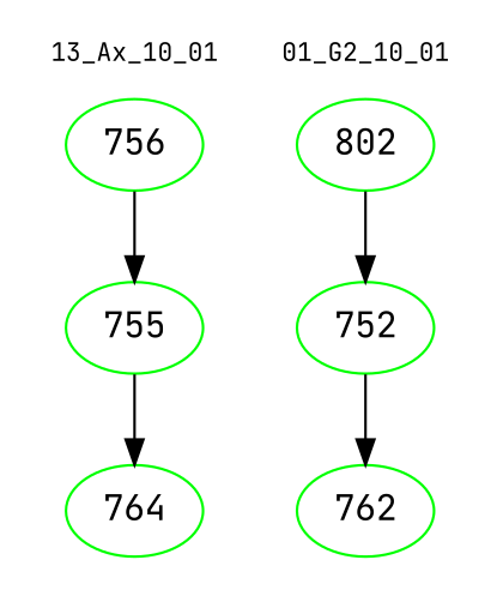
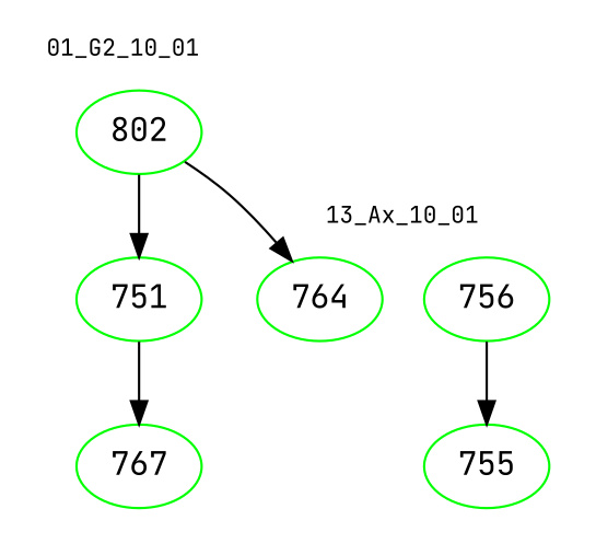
  digraph {
    fontname="JetBrains Mono"
    node [color=green fontname="JetBrains Mono"]
    edge [color=black fontname="JetBrains Mono"]
    n1 [label=755]
    n2 [label=756]
    n3 [label=764]
-   n4 [label=752]
+   n4 [label=751]
    n5 [label=802]
-   n6 [label=762]
+   n6 [label=767]
    subgraph cluster_1 {
      color=white
      fontsize=10
      label="13_Ax_10_01"
      n1
      n2
      n3
    }
    subgraph cluster_2 {
      color=white
      fontsize=10
      label="01_G2_10_01"
      n4
      n5
      n6
    }
-   n1 -> n3
+   n5 -> n3
    n2 -> n1
    n4 -> n6
    n5 -> n4
  }
